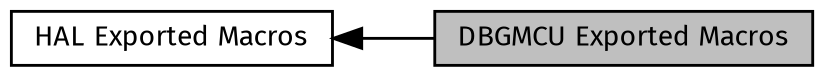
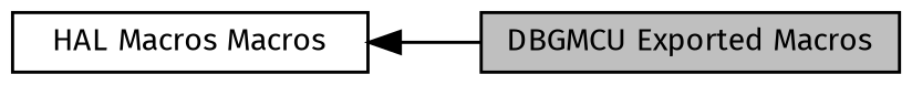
  digraph {
    rankdir=LR
    fontname="Fira Sans"
    node [color=black fontname="Fira Sans" fontsize=10 shape=box style=filled]
    n1 [fillcolor=grey75 fontcolor=black height=0.2 label="DBGMCU Exported Macros" width=0.4]
-   n2 [fillcolor=white height=0.2 label="HAL Exported Macros" width=0.4]
+   n2 [fillcolor=white height=0.2 label="HAL Macros Macros" width=0.4]
    n2 -> n1 [dir=back fontname="Fira Sans" fontsize=10 labelfontname=Helvetica labelfontsize=10 shape=plaintext style=solid]
  }
